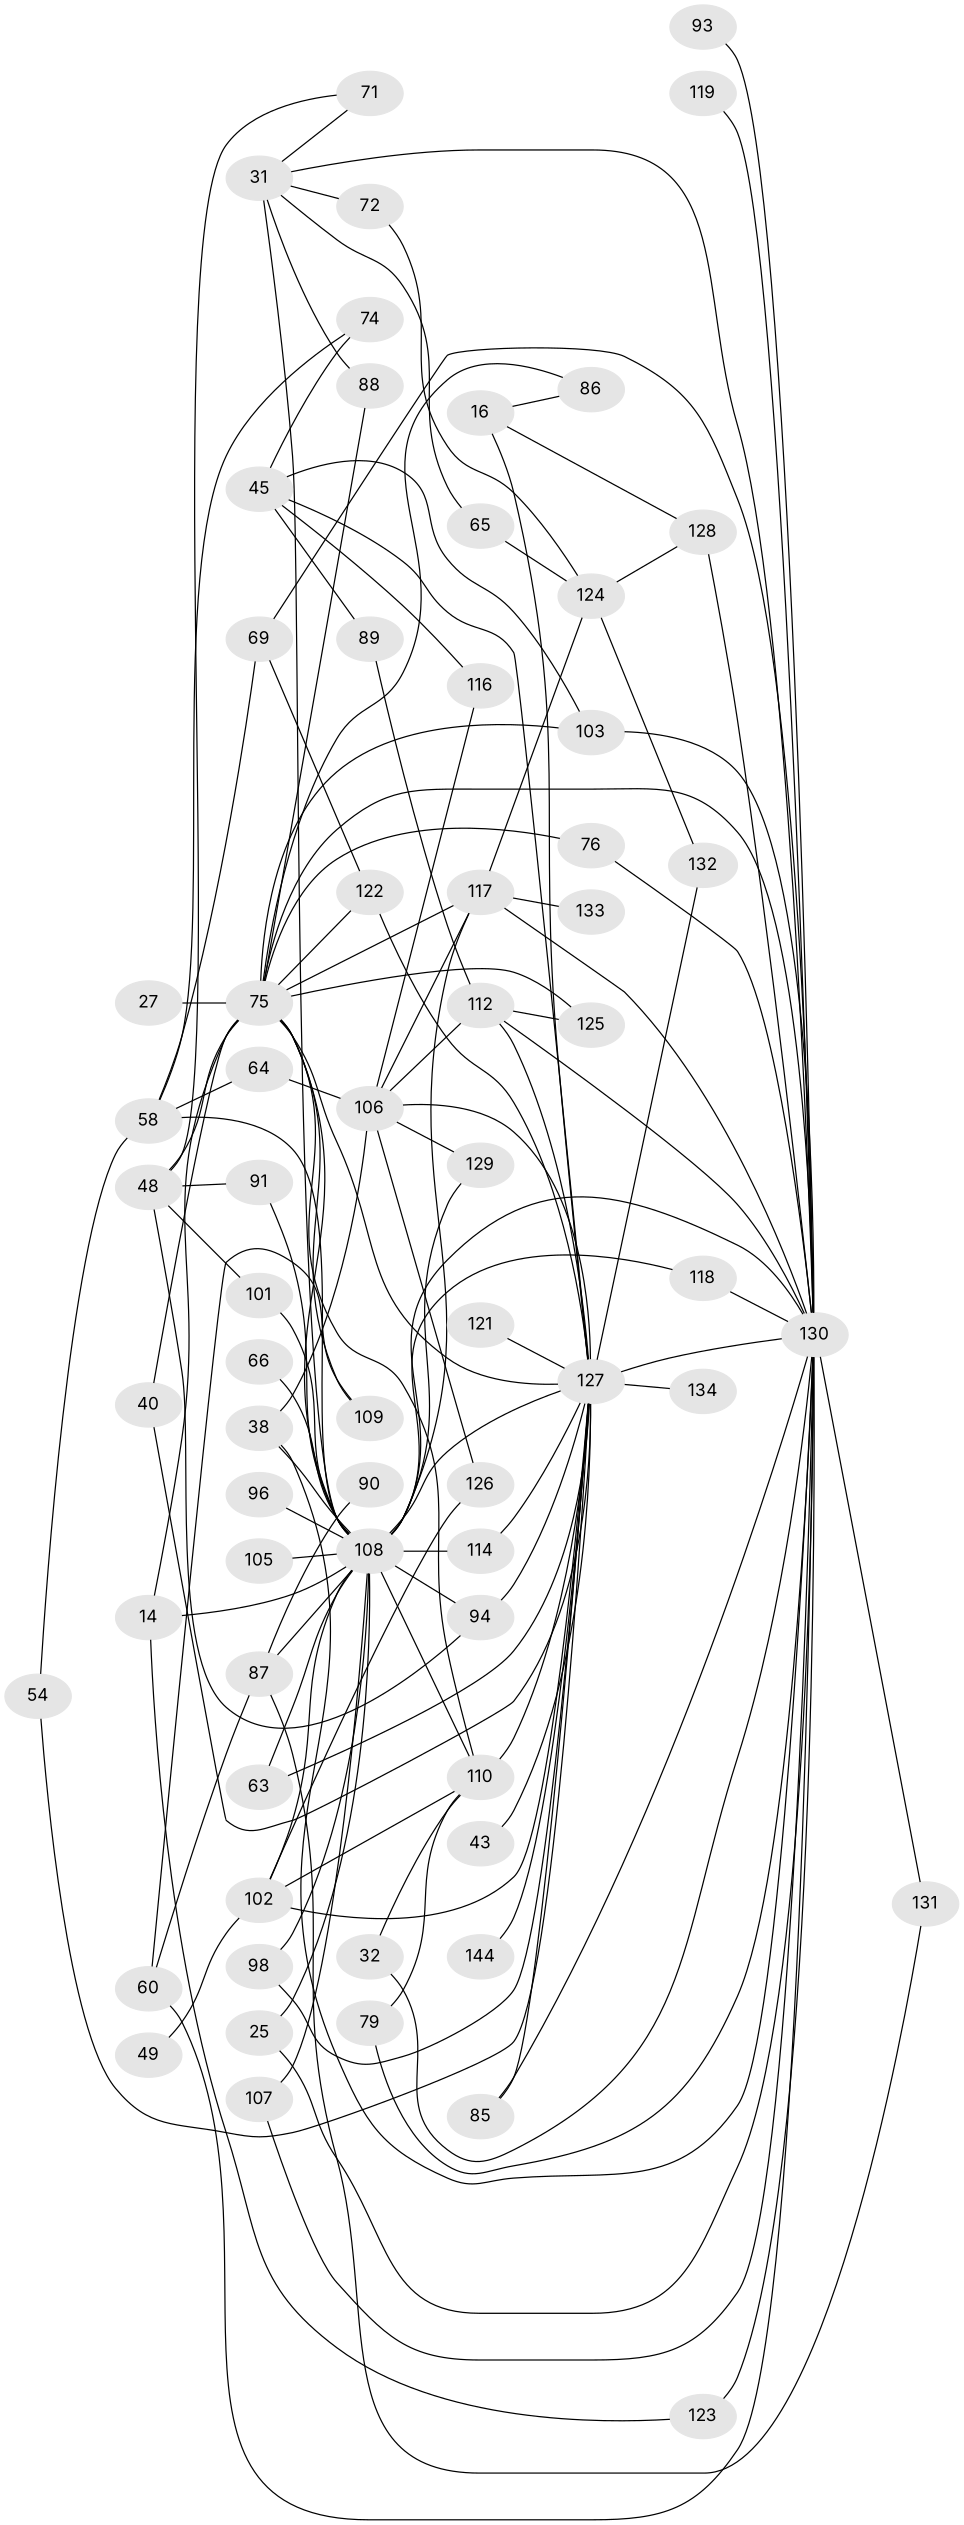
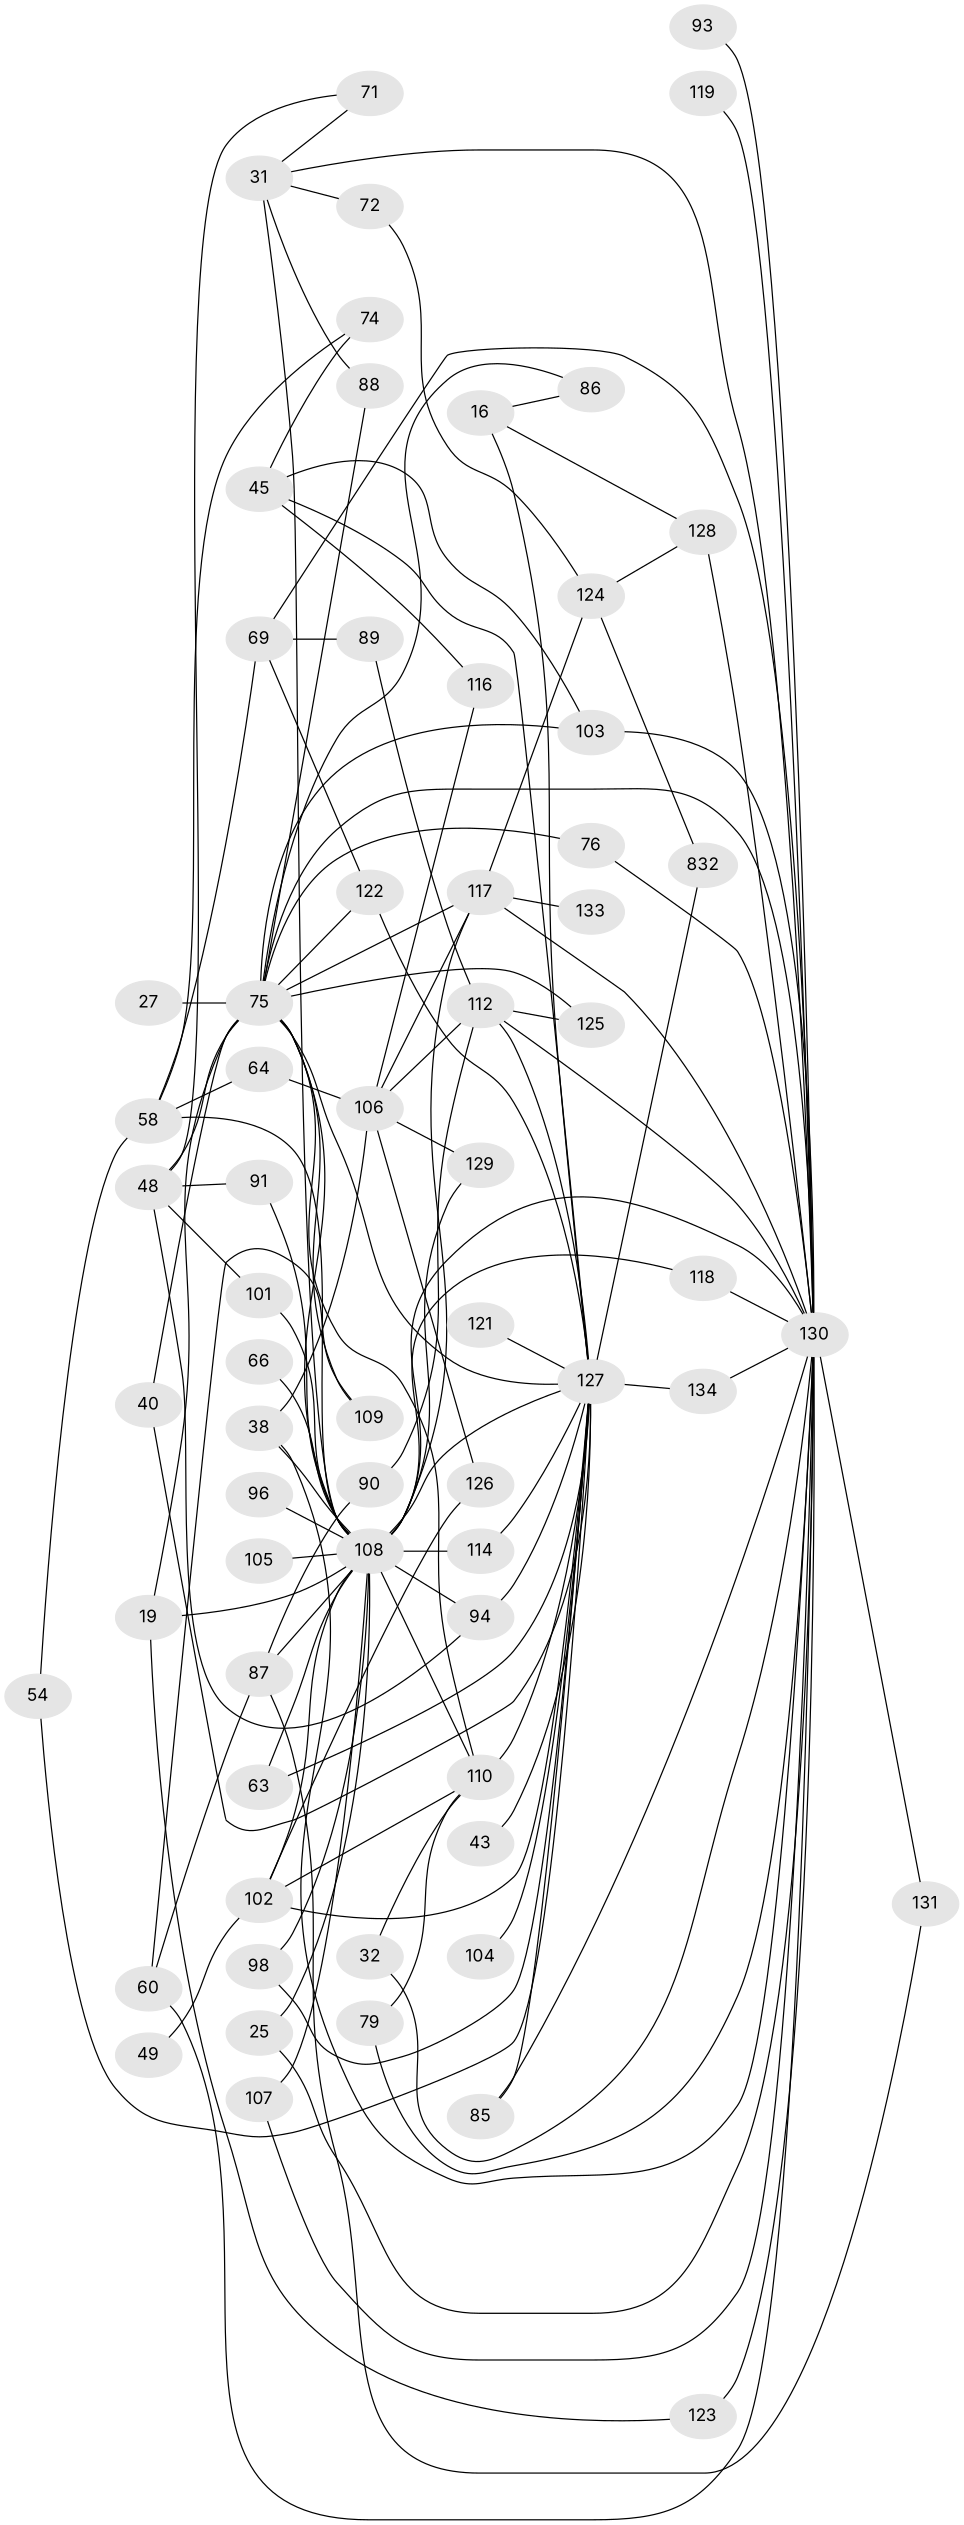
  graph {
    fontname=Inter
    rankdir=LR
    node [color=gray90 fontname=Inter style=filled]
    edge [fontname=Inter]
    16
    86
    127 [super="+41+73+100+115+120+7"]
    128 [super="+21"]
    130 [super="+62+80+10"]
-   132 [super="+78"]
+   132 [super="+78" label=832]
    134
    75 [super="+15+8"]
    108 [super="+97+6"]
    88
    110 [super="+92"]
    103 [super="+70"]
    109
    122 [super="+57"]
    76
    117 [super="+49+111"]
    125 [super="+113+95"]
-   19 [label=14]
+   19
    123 [super="+23"]
    94
    129
    114
    118
    25
    131
    27
    102 [super="+84"]
    126
    n29 [label=49]
    31 [super="+13"]
-   65
    71
    72
    124 [super="+35"]
    32
    38 [super="+24+11"]
    106 [super="+68+56"]
    116
    112 [super="+82+53+77"]
    40
    43
    45
    74
    89
    48
    91
    101
    58 [super="+18+46"]
    64
    69 [super="+50"]
    54
    60 [super="+44"]
    87 [super="+55"]
    90
    63
    66
    133
    79 [super="+17"]
    85
    93
    96
    98
-   104 [label=144]
+   104
    105 [super="+12"]
    107 [super="+37"]
    119
    121
    16 -- 86
    16 -- 127 [weight=2]
    16 -- 128 [weight=2]
-   127 -- 130 [weight=10]
+   134 -- 130 [weight=10]
    127 -- 132 [weight=2]
    127 -- 134 [weight=2]
    128 -- 130
    130 -- 131
    75 -- 86
    75 -- 127 [weight=10]
    75 -- 130 [weight=7]
    75 -- 108 [weight=6]
    75 -- 88
    75 -- 110
    75 -- 103
    75 -- 109
    75 -- 122
    75 -- 76
    75 -- 117
    75 -- 125
    108 -- 127 [weight=16]
    108 -- 130 [weight=6]
    108 -- 110
    108 -- 117
    108 -- 94
    108 -- 129
    108 -- 114
    108 -- 118
    110 -- 127 [weight=2]
    103 -- 130 [weight=2]
    122 -- 127
    76 -- 130
    117 -- 130
    117 -- 124 [weight=2]
    117 -- 133
    19 -- 75
    19 -- 108
    19 -- 123
    123 -- 130 [weight=2]
    94 -- 127
    114 -- 127
    118 -- 130
    25 -- 130
    25 -- 108
    27 -- 75
    102 -- 127 [weight=2]
    102 -- 108 [weight=2]
    102 -- 110
    102 -- 126
    n29 -- 102
    31 -- 130 [weight=3]
    31 -- 108
    31 -- 88
-   31 -- 65
    31 -- 71
    31 -- 72
-   65 -- 124
    72 -- 124
    124 -- 128
    124 -- 132
    32 -- 130 [weight=2]
    32 -- 110
    38 -- 130 [weight=2]
    38 -- 108
    38 -- 106
-   106 -- 127 [weight=7]
    106 -- 117 [weight=3]
    106 -- 129
    106 -- 126
    106 -- 116
    106 -- 112
    112 -- 127
    112 -- 130 [weight=4]
    112 -- 125 [weight=2]
    40 -- 127
    40 -- 75
    43 -- 127 [weight=2]
    45 -- 127 [weight=2]
    45 -- 103
    45 -- 116
    45 -- 74
-   45 -- 89
+   69 -- 89
    89 -- 112
    48 -- 75 [weight=2]
    48 -- 94
    48 -- 71
    48 -- 91
    48 -- 101
    91 -- 108
    101 -- 108
    58 -- 108 [weight=4]
    58 -- 74
    58 -- 64
    58 -- 69
    64 -- 106
    69 -- 130 [weight=2]
    69 -- 122
    54 -- 127
    54 -- 58
    60 -- 130 [weight=3]
    60 -- 109
    60 -- 87
    87 -- 108 [weight=2]
    87 -- 131
    87 -- 90
+   90 -- 112
    63 -- 127
    63 -- 108
    66 -- 108 [weight=2]
    79 -- 130 [weight=3]
    79 -- 110
    85 -- 127
    85 -- 130
    93 -- 130 [weight=2]
    96 -- 108 [weight=2]
    98 -- 127
    98 -- 108
    104 -- 127 [weight=2]
    105 -- 108 [weight=3]
    107 -- 130
    107 -- 108 [weight=2]
    119 -- 130 [weight=2]
    121 -- 127 [weight=2]
  }
